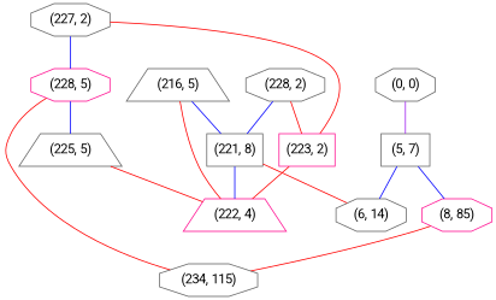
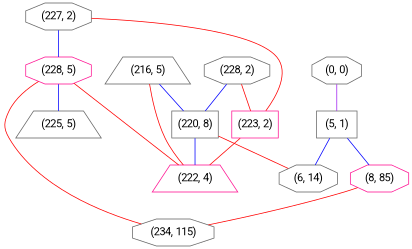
  graph {
    fontname=Roboto
    node [color=gray40 fontname=Roboto shape=octagon]
    edge [color=red fontname=Roboto weight=1]
    "(228, 5)" [color=deeppink]
    "(227, 2)"
    "(223, 2)" [color=deeppink shape=box]
    "(225, 5)" [shape=trapezium]
    n5 [label="(234, 115)"]
    "(222, 4)" [color=deeppink shape=trapezium]
-   "(5, 7)" [shape=box]
+   "(5, 7)" [shape=box label="(5, 1)"]
    "(0, 0)"
    "(8, 85)" [color=deeppink]
    "(6, 14)"
    n11 [label="(228, 2)"]
-   "(220, 8)" [shape=box label="(221, 8)"]
+   "(220, 8)" [shape=box]
    "(216, 5)" [shape=trapezium]
    "(228, 5)" -- "(225, 5)" [color=blue weight=3]
    "(228, 5)" -- n5
    "(227, 2)" -- "(228, 5)" [color=blue weight=3]
    "(227, 2)" -- "(223, 2)"
    "(223, 2)" -- "(222, 4)"
-   "(225, 5)" -- "(222, 4)"
+   "(228, 5)" -- "(222, 4)"
    "(5, 7)" -- "(8, 85)" [color=blue]
    "(5, 7)" -- "(6, 14)" [color=blue weight=3]
    "(0, 0)" -- "(5, 7)" [color=purple weight=4]
    "(8, 85)" -- n5
    n11 -- "(223, 2)"
    n11 -- "(220, 8)" [color=blue weight=3]
    "(220, 8)" -- "(222, 4)" [color=blue weight=3]
    "(220, 8)" -- "(6, 14)"
    "(216, 5)" -- "(222, 4)"
    "(216, 5)" -- "(220, 8)" [color=blue weight=3]
  }
